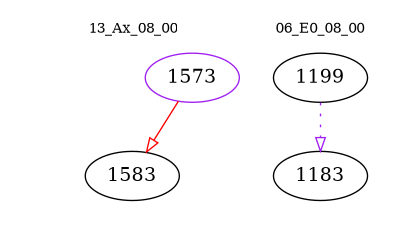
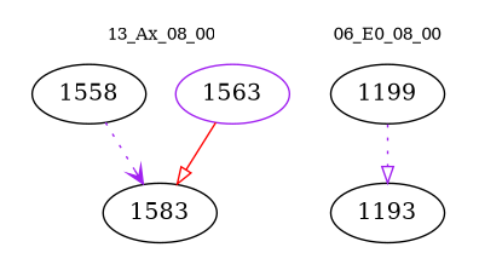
  digraph {
    node [color=black]
    edge [arrowhead=onormal color=purple style=dotted]
-   n1 [color=purple label=1573]
+   n1 [color=purple label=1563]
+   n2 [label=1558]
    n3 [label=1583]
    n4 [label=1199]
-   n5 [label=1183]
+   n5 [label=1193]
    subgraph cluster_1 {
      color=white
      fontsize=10
      label="13_Ax_08_00"
      n1
+     n2
      n3
    }
    subgraph cluster_2 {
      color=white
      fontsize=10
      label="06_E0_08_00"
      n4
      n5
    }
    n1 -> n3 [color=red style=solid]
+   n2 -> n3 [arrowhead=vee]
    n4 -> n5
  }
